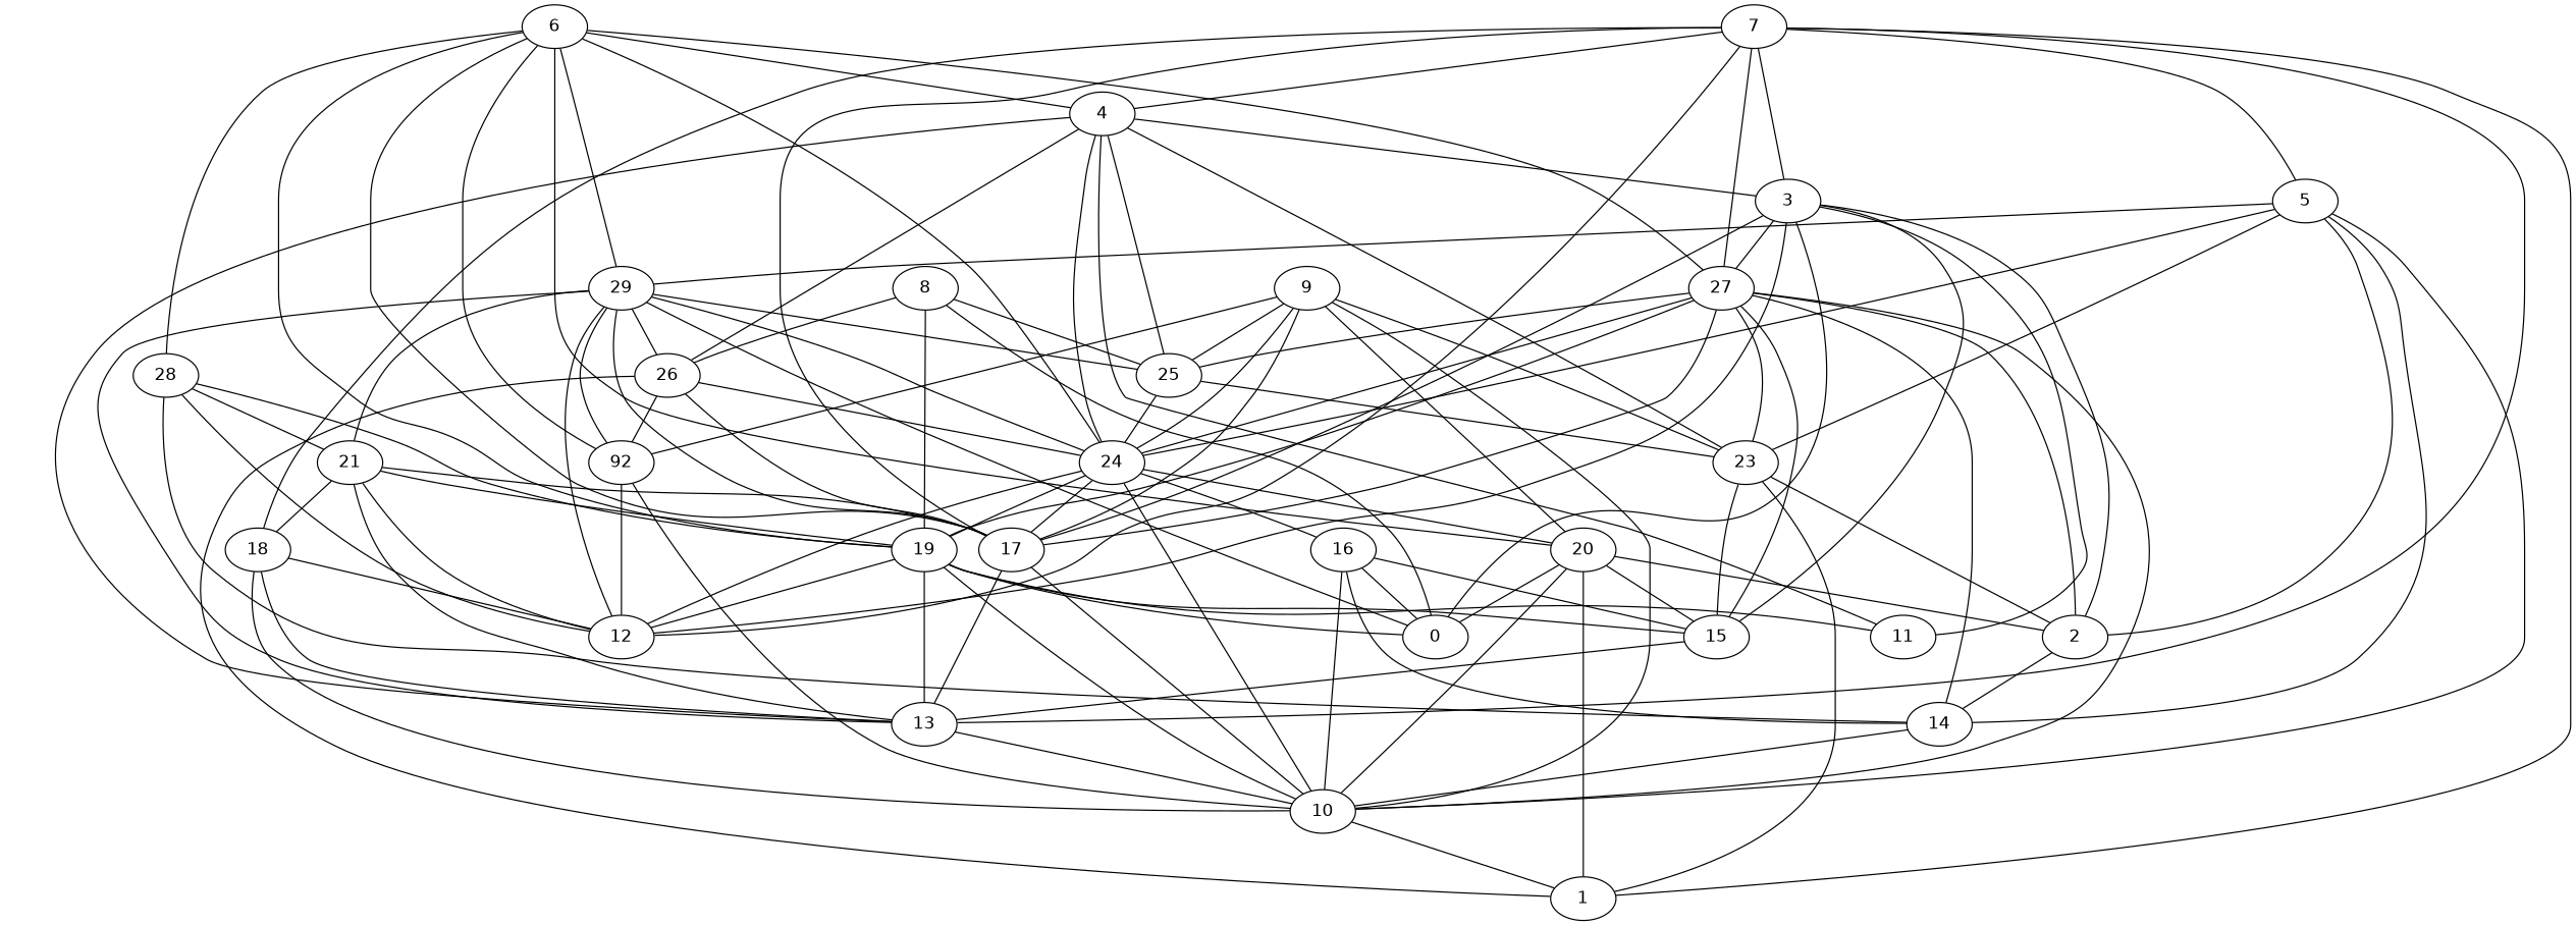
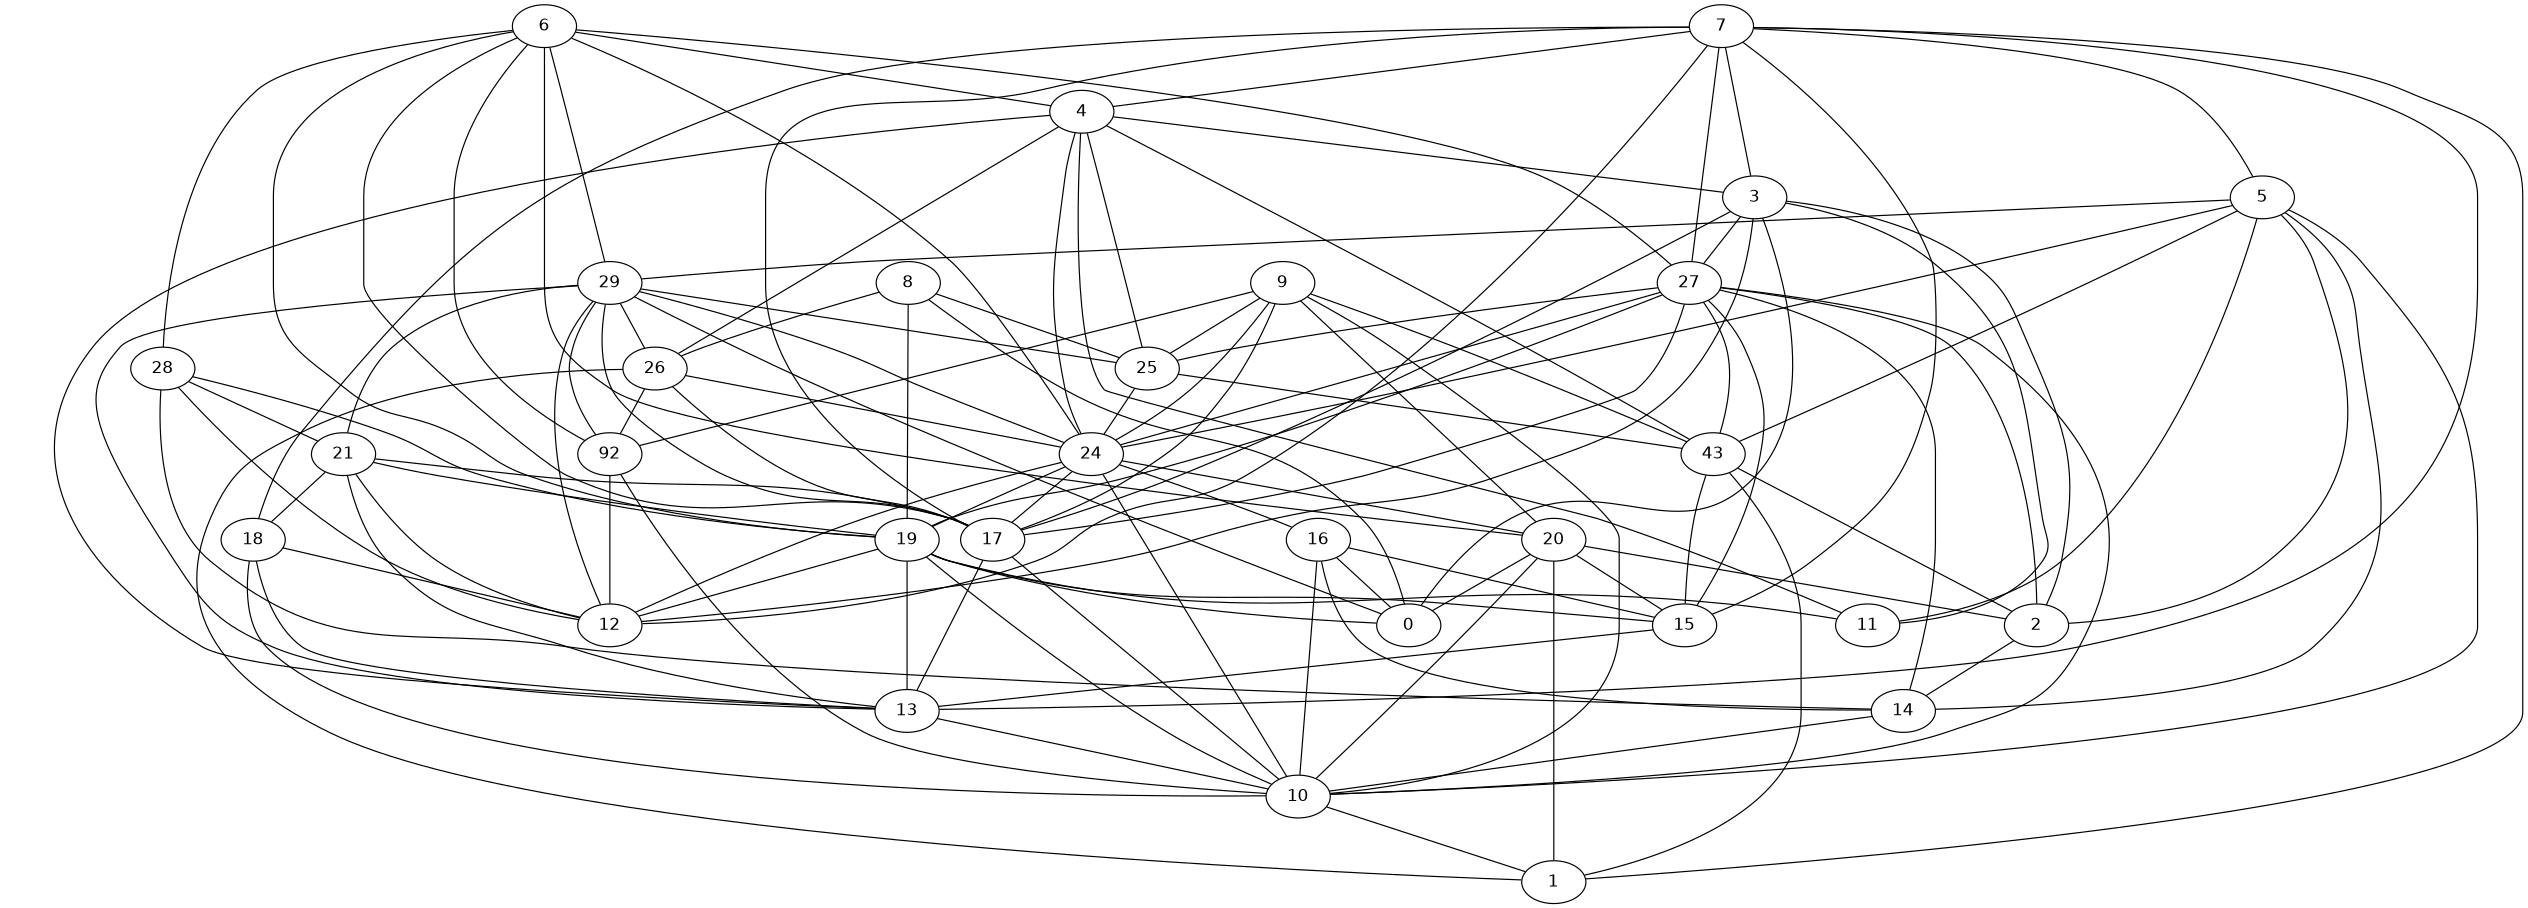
  digraph {
    fontname="DejaVu Sans"
    node [fontname="DejaVu Sans"]
    edge [color=black dir=none fontname="DejaVu Sans"]
    16
    10
    15
    14
    0
    1
    13
    25
-   23
+   23 [label=43]
    24
    2
    9
    17
    20
    n15 [label=92]
    12
    19
    26
    21
    18
    11
    27
    29
    3
    6
    4
    28
    5
    7
    8
    subgraph sub_1 {
      16
      10
      15
      14
      0
      1
      13
      25
      23
      24
      2
      9
      17
      20
      n15
      12
      19
      26
      21
      18
      11
      27
      29
      3
      6
      4
      28
      5
      7
      8
    }
    16 -> 10
    16 -> 15
    16 -> 14
    16 -> 0
    10 -> 1
    15 -> 13
    14 -> 10
    13 -> 10
    25 -> 23
    25 -> 24
    23 -> 15
    23 -> 1
    23 -> 2
    24 -> 16
    24 -> 10
    24 -> 17
    24 -> 20
    24 -> 12
    24 -> 19
    2 -> 14
    9 -> 10
    9 -> 25
    9 -> 23
    9 -> 24
    9 -> 17
    9 -> 20
    9 -> n15
    17 -> 10
    17 -> 13
    20 -> 10
    20 -> 15
    20 -> 0
    20 -> 1
    20 -> 2
    n15 -> 10
    n15 -> 12
    19 -> 10
    19 -> 15
    19 -> 0
    19 -> 13
    19 -> 12
    19 -> 11
    26 -> 1
    26 -> 24
    26 -> 17
    26 -> n15
    21 -> 13
    21 -> 17
    21 -> 12
    21 -> 19
    21 -> 18
    18 -> 10
    18 -> 13
    18 -> 12
    27 -> 10
    27 -> 15
    27 -> 14
    27 -> 25
    27 -> 23
    27 -> 24
    27 -> 2
    27 -> 17
    27 -> 19
    29 -> 0
    29 -> 13
    29 -> 25
    29 -> 24
    29 -> 17
    29 -> n15
    29 -> 12
    29 -> 26
    29 -> 21
    3 -> 0
    3 -> 2
    3 -> 17
    3 -> 12
    3 -> 11
    3 -> 27
    6 -> 24
    6 -> 17
    6 -> 20
    6 -> n15
    6 -> 19
    6 -> 27
    6 -> 29
    6 -> 4
    6 -> 28
    4 -> 13
    4 -> 25
    4 -> 23
    4 -> 24
    4 -> 26
    4 -> 11
    4 -> 3
    28 -> 14
    28 -> 12
    28 -> 19
    28 -> 21
    5 -> 10
    5 -> 14
    5 -> 23
    5 -> 24
    5 -> 2
+   5 -> 11
    5 -> 29
-   3 -> 15
+   7 -> 15
    7 -> 1
    7 -> 13
    7 -> 17
    7 -> 12
    7 -> 18
    7 -> 27
    7 -> 3
    7 -> 4
    7 -> 5
    8 -> 0
    8 -> 25
    8 -> 19
    8 -> 26
  }
